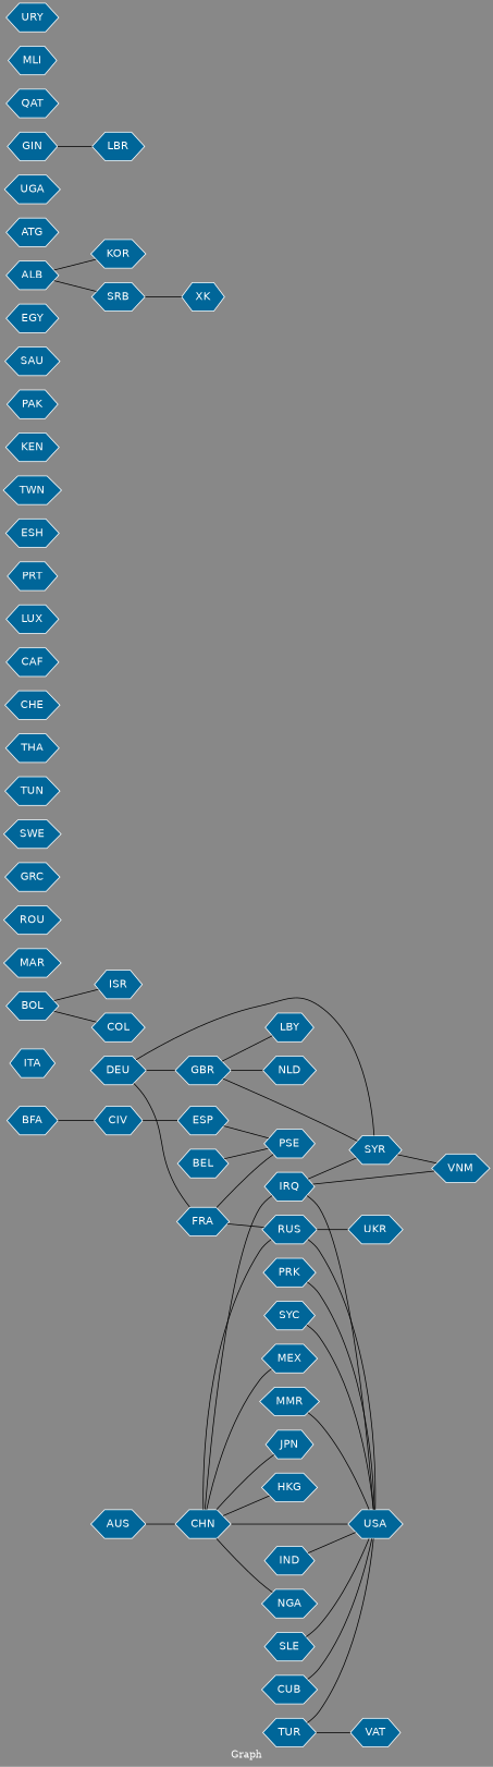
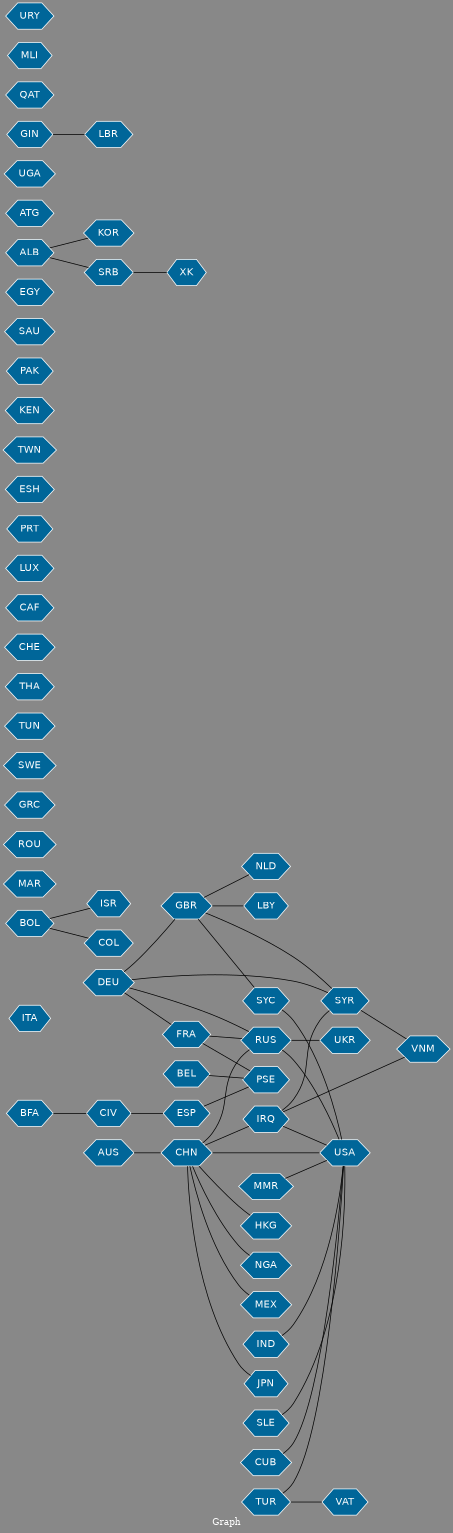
  graph {
    bgcolor="#888888"
    fontcolor=white
    fontsize=12
    label="Graph"
    rankdir=LR
    node [color=white fillcolor="#006699" fontcolor=white fontname=Helvetica shape=hexagon style=filled]
    edge [arrowhead=open color=black fontcolor=white fontname=Courier fontsize=12 weight=1]
    n1 [label=DEU]
    n2 [label=RUS]
    n3 [label=FRA]
    n4 [label=GBR]
    n5 [label=SYR]
    n6 [label=UKR]
    n7 [label=USA]
    n8 [label=PSE]
    n9 [label=LBY]
    n10 [label=NLD]
    n11 [label=SYC]
    n12 [label=CHN]
    n13 [label=HKG]
    n14 [label=IRQ]
    n15 [label=NGA]
    n16 [label=MEX]
    n17 [label=JPN]
    n18 [label=VNM]
    n19 [label=ITA]
    n20 [label=VAT]
    n21 [label=ISR]
    n22 [label=TUR]
    n23 [label=MAR]
    n24 [label=ROU]
    n25 [label=GRC]
    n26 [label=ESP]
    n27 [label=IND]
    n28 [label=SWE]
    n29 [label=SLE]
    n30 [label=TUN]
    n31 [label=THA]
    n32 [label=CHE]
    n33 [label=CUB]
    n34 [label=BOL]
    n35 [label=COL]
    n36 [label=CAF]
    n37 [label=LUX]
    n38 [label=PRT]
    n39 [label=ESH]
    n40 [label=TWN]
    n41 [label=KEN]
    n42 [label=BFA]
    n43 [label=CIV]
    n44 [label=PAK]
    n45 [label=BEL]
    n46 [label=SAU]
    n47 [label=EGY]
    n48 [label=AUS]
    n49 [label=KOR]
    n50 [label=SRB]
    n51 [label=XK]
    n52 [label=ALB]
-   n53 [label=PRK]
    n54 [label=ATG]
    n55 [label=UGA]
    n56 [label=MMR]
    n57 [label=GIN]
    n58 [label=LBR]
    n59 [label=QAT]
    n60 [label=MLI]
    n61 [label=URY]
+   n1 -- n2
    n1 -- n3
    n1 -- n4
    n1 -- n5
    n2 -- n6 [weight=12]
    n2 -- n7 [weight=3]
    n3 -- n2 [weight=2]
    n3 -- n8
    n4 -- n5
    n4 -- n9 [weight=2]
    n4 -- n10 [weight=2]
+   n4 -- n11
    n5 -- n18
    n11 -- n7 [weight=2]
    n12 -- n2 [weight=2]
    n12 -- n7 [weight=9]
    n12 -- n13
    n12 -- n14
    n12 -- n15
    n12 -- n16 [weight=2]
    n12 -- n17
    n14 -- n5 [weight=2]
    n14 -- n7 [weight=5]
    n14 -- n18
    n22 -- n7
    n22 -- n20
    n26 -- n8
    n27 -- n7 [weight=3]
    n29 -- n7
    n33 -- n7
    n34 -- n21
    n34 -- n35
    n42 -- n43
    n43 -- n26
    n45 -- n8
    n48 -- n12
    n50 -- n51
    n52 -- n49
    n52 -- n50
-   n53 -- n7
    n56 -- n7
    n57 -- n58
  }
